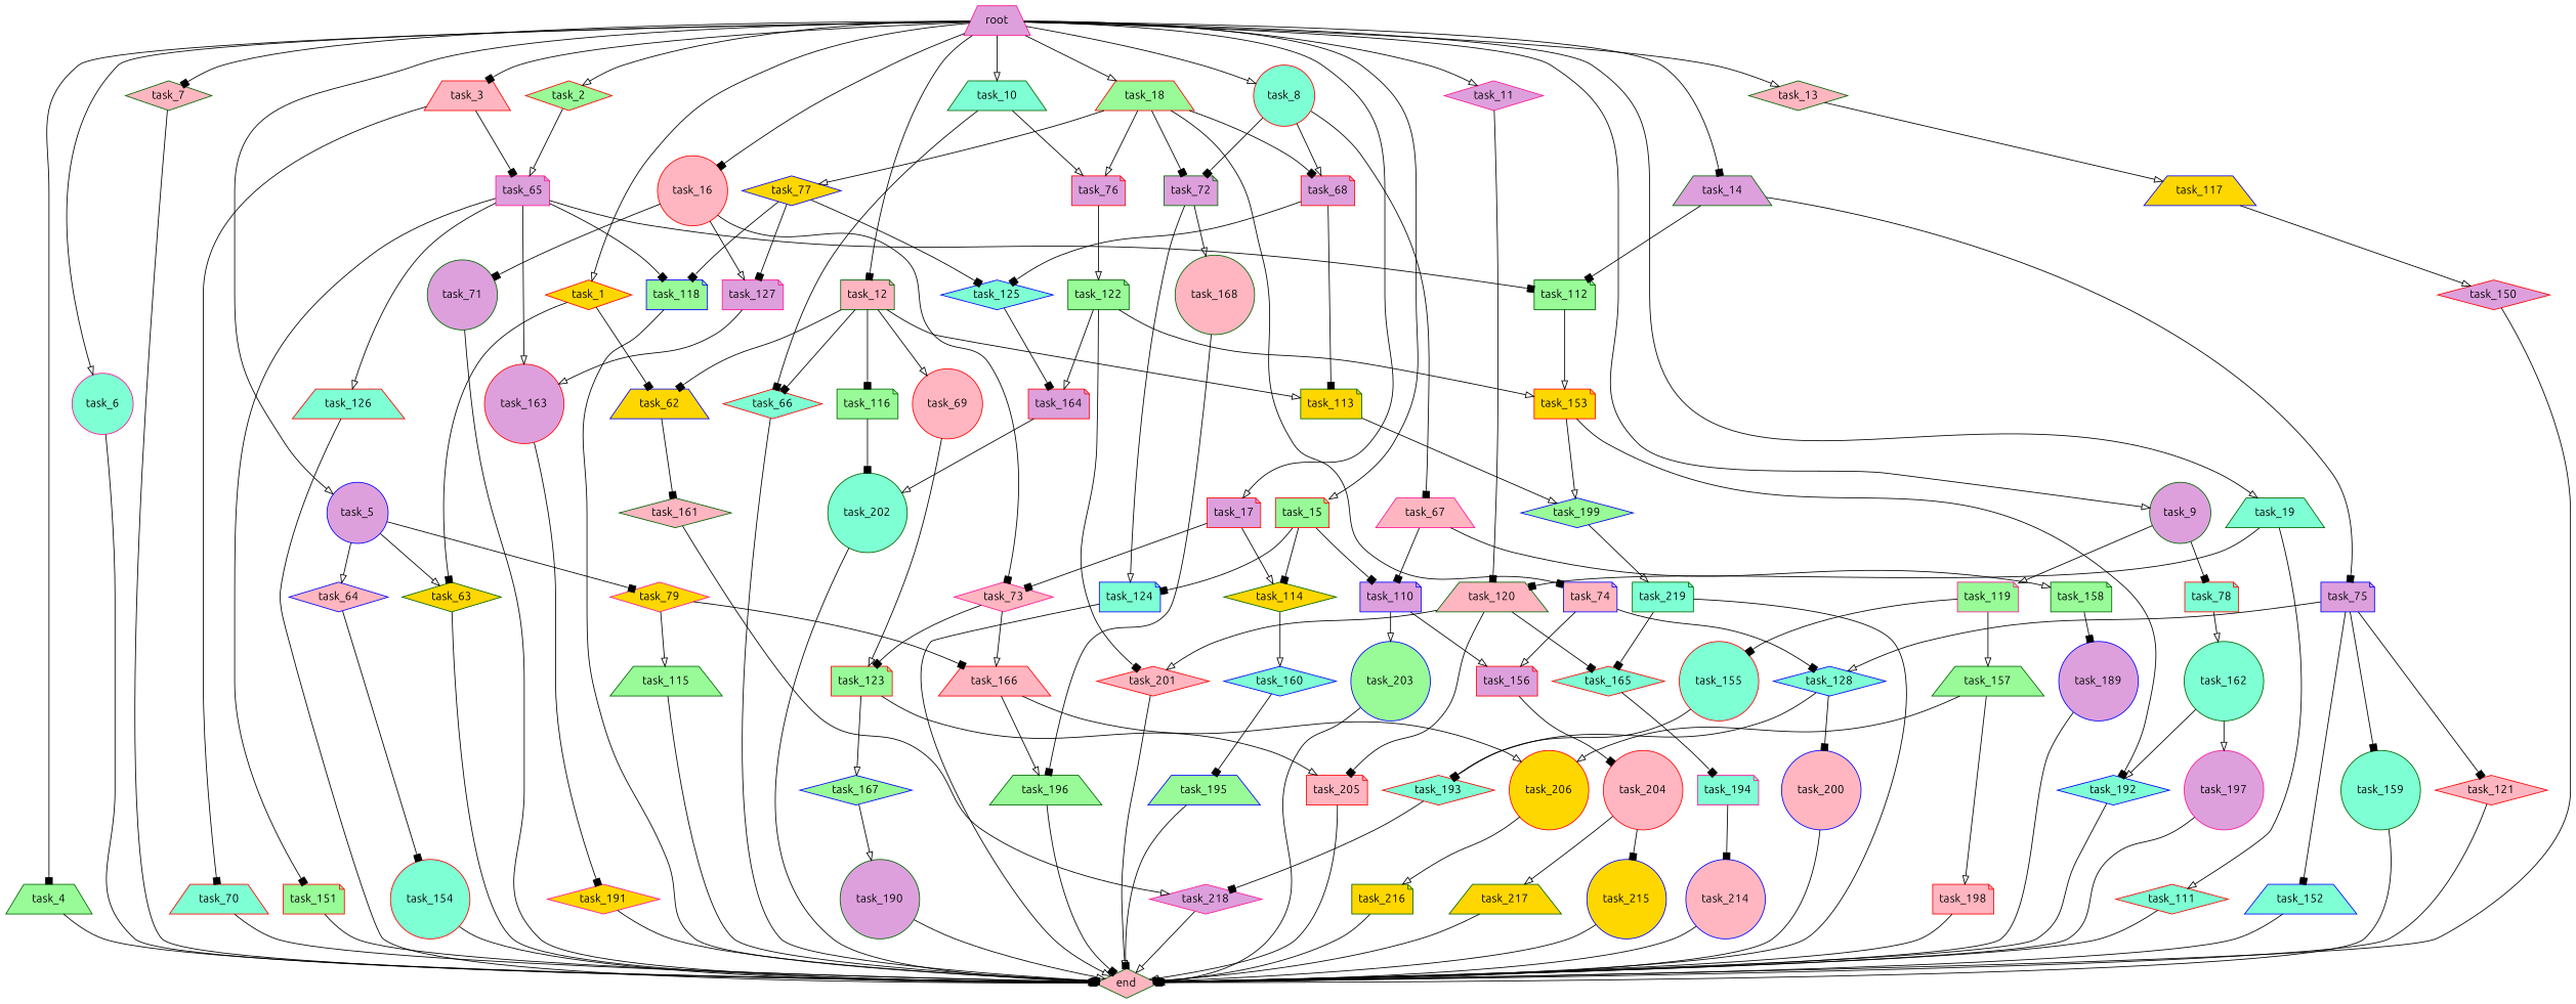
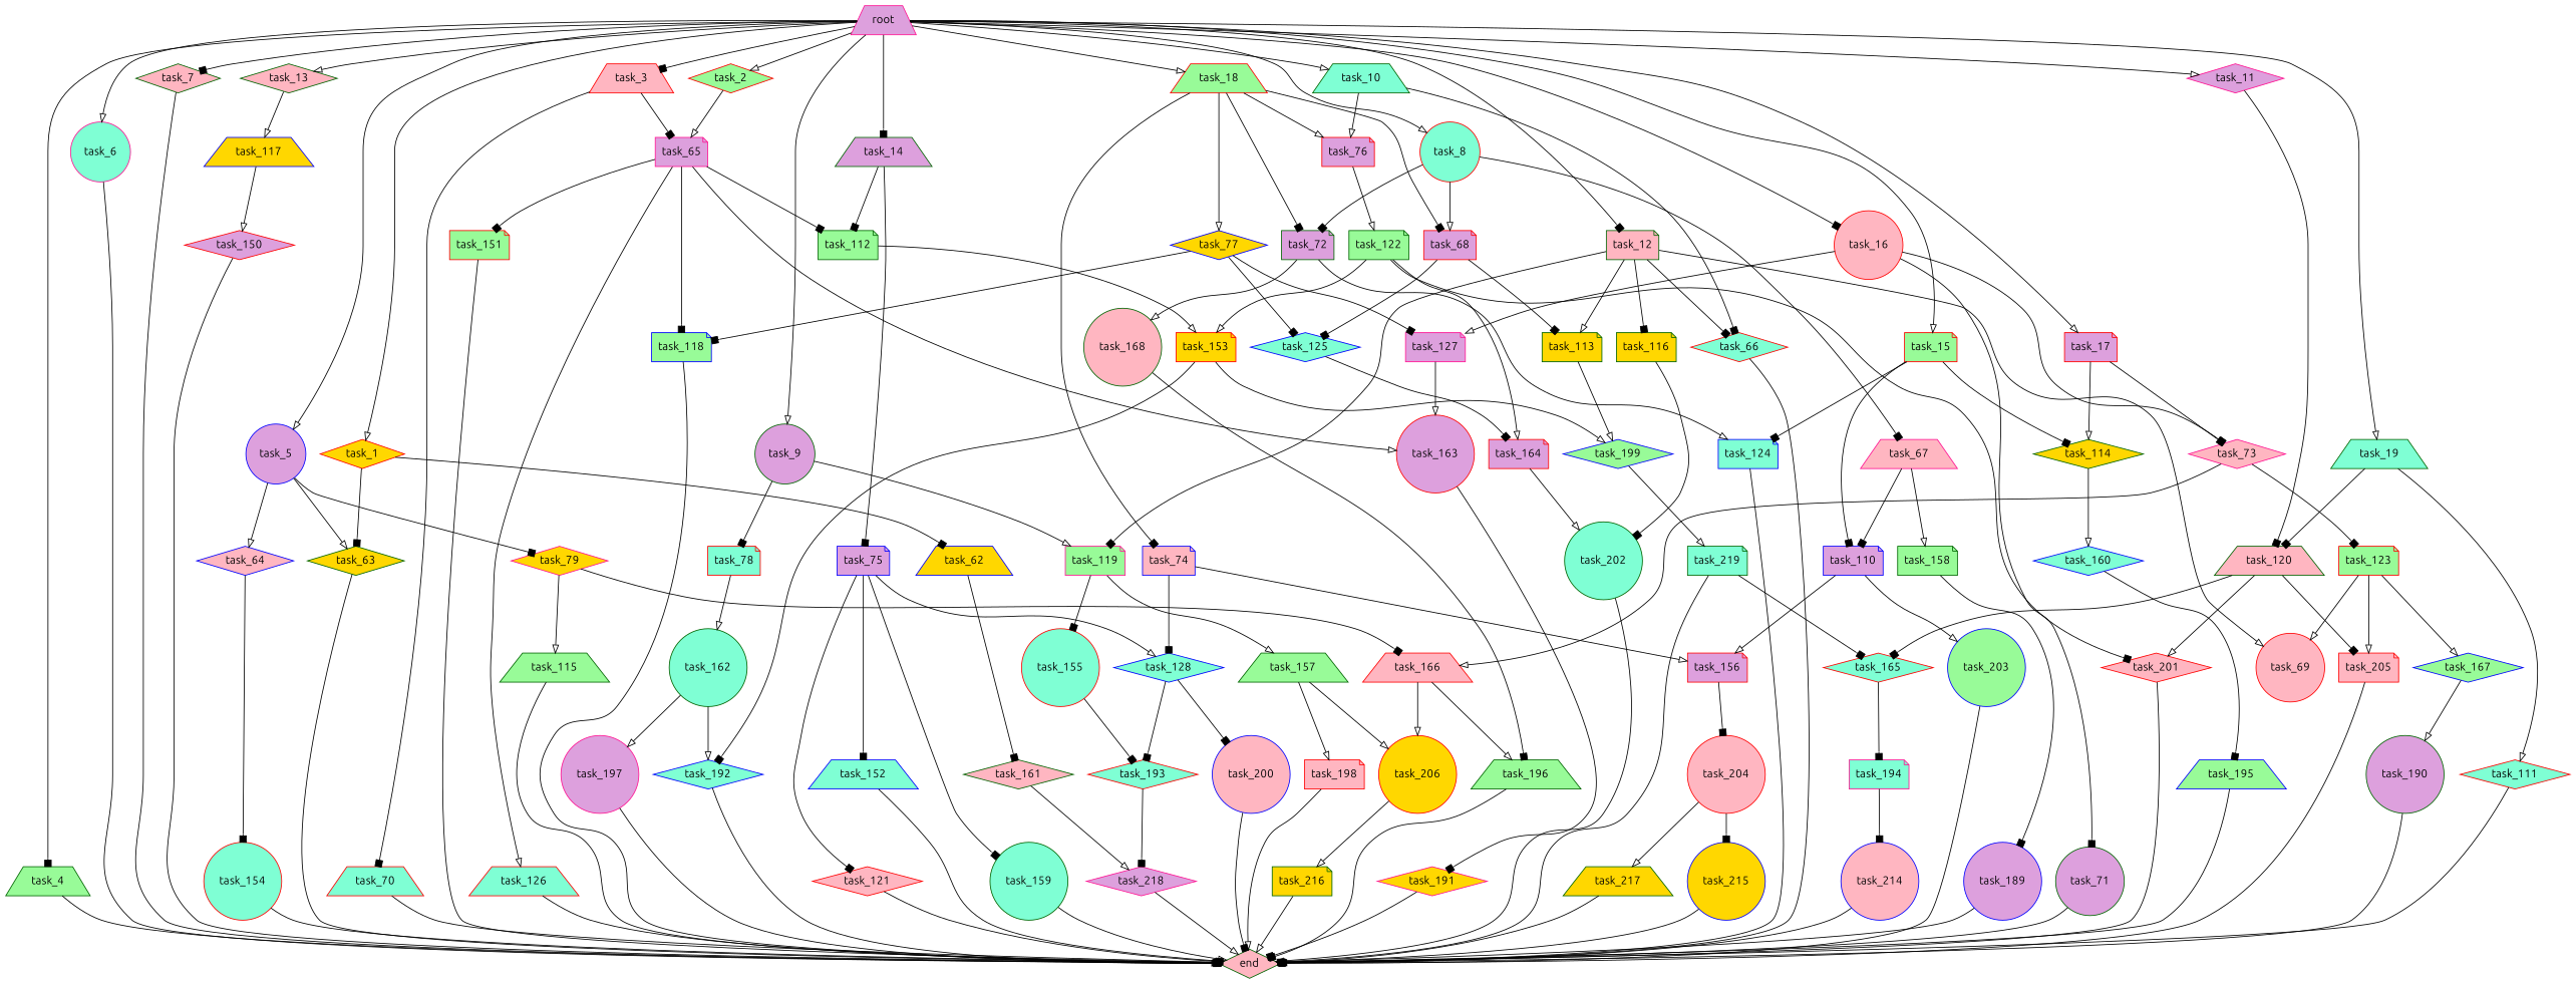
  digraph {
    fontname=Ubuntu
    node [color=red fillcolor=aquamarine fontname=Ubuntu shape=note style=filled]
    edge [arrowhead=onormal fontname=Ubuntu]
    root [color=deeppink fillcolor=plum shape=trapezium]
    task_1 [fillcolor=gold shape=diamond]
    task_2 [fillcolor=palegreen shape=diamond]
    task_3 [fillcolor=lightpink shape=trapezium]
    task_4 [color=darkgreen fillcolor=palegreen shape=trapezium]
    task_5 [color=blue fillcolor=plum shape=circle]
    task_6 [color=deeppink shape=circle]
    task_7 [color=darkgreen fillcolor=lightpink shape=diamond]
    task_8 [shape=circle]
    task_9 [color=darkgreen fillcolor=plum shape=circle]
    task_10 [color=darkgreen shape=trapezium]
    task_11 [color=deeppink fillcolor=plum shape=diamond]
    task_12 [color=darkgreen fillcolor=lightpink]
    task_13 [color=darkgreen fillcolor=lightpink shape=diamond]
    task_14 [color=darkgreen fillcolor=plum shape=trapezium]
    task_15 [fillcolor=palegreen]
    task_16 [fillcolor=lightpink shape=circle]
    task_17 [fillcolor=plum]
    task_18 [fillcolor=palegreen shape=trapezium]
    task_19 [color=darkgreen shape=trapezium]
    task_62 [color=blue fillcolor=gold shape=trapezium]
    task_63 [color=darkgreen fillcolor=gold shape=diamond]
    task_65 [color=deeppink fillcolor=plum]
    task_70 [shape=trapezium]
    end [color=darkgreen fillcolor=lightpink shape=diamond]
    task_64 [color=blue fillcolor=lightpink shape=diamond]
    task_79 [color=deeppink fillcolor=gold shape=diamond]
    task_67 [color=deeppink fillcolor=lightpink shape=trapezium]
    task_68 [fillcolor=plum]
    task_72 [color=darkgreen fillcolor=plum]
    task_78
    task_119 [color=deeppink fillcolor=palegreen]
    task_66 [shape=diamond]
    task_76 [fillcolor=plum]
    task_120 [color=darkgreen fillcolor=lightpink shape=trapezium]
    task_69 [fillcolor=lightpink shape=circle]
    task_113 [color=darkgreen fillcolor=gold]
-   task_116 [color=darkgreen fillcolor=palegreen]
+   task_116 [color=darkgreen fillcolor=gold]
    task_117 [color=blue fillcolor=gold shape=trapezium]
    task_75 [color=blue fillcolor=plum]
    task_112 [color=darkgreen fillcolor=palegreen]
    task_110 [color=blue fillcolor=plum]
    task_114 [color=darkgreen fillcolor=gold shape=diamond]
    task_124 [color=blue]
    task_71 [color=darkgreen fillcolor=plum shape=circle]
    task_73 [color=deeppink fillcolor=lightpink shape=diamond]
    task_127 [color=deeppink fillcolor=plum]
    task_74 [color=blue fillcolor=lightpink]
    task_77 [color=blue fillcolor=gold shape=diamond]
    task_111 [shape=diamond]
    task_161 [color=darkgreen fillcolor=lightpink shape=diamond]
    task_118 [color=blue fillcolor=palegreen]
    task_126 [shape=trapezium]
    task_151 [fillcolor=palegreen]
    task_163 [fillcolor=plum shape=circle]
    task_154 [shape=circle]
    task_166 [fillcolor=lightpink shape=trapezium]
    task_115 [color=darkgreen fillcolor=palegreen shape=trapezium]
    task_158 [color=darkgreen fillcolor=palegreen]
    task_125 [color=blue shape=diamond]
    task_168 [color=darkgreen fillcolor=lightpink shape=circle]
    task_162 [color=darkgreen shape=circle]
    task_155 [shape=circle]
    task_157 [color=darkgreen fillcolor=palegreen shape=trapezium]
    task_122 [color=darkgreen fillcolor=palegreen]
    task_165 [shape=diamond]
    task_201 [fillcolor=lightpink shape=diamond]
    task_205 [fillcolor=lightpink]
    task_123 [fillcolor=palegreen]
    task_199 [color=blue fillcolor=palegreen shape=diamond]
    task_202 [color=darkgreen shape=circle]
    task_150 [fillcolor=plum shape=diamond]
    task_128 [color=blue shape=diamond]
    task_121 [fillcolor=lightpink shape=diamond]
    task_152 [color=blue shape=trapezium]
    task_159 [color=darkgreen shape=circle]
    task_153 [fillcolor=gold]
    task_156 [fillcolor=plum]
    task_203 [color=blue fillcolor=palegreen shape=circle]
    task_160 [color=blue shape=diamond]
    task_189 [color=blue fillcolor=plum shape=circle]
    task_218 [color=deeppink fillcolor=plum shape=diamond]
    task_191 [color=deeppink fillcolor=gold shape=diamond]
    task_164 [fillcolor=plum]
    task_167 [color=blue fillcolor=palegreen shape=diamond]
    task_196 [color=darkgreen fillcolor=palegreen shape=trapezium]
    task_206 [fillcolor=gold shape=circle]
    task_193 [shape=diamond]
    task_200 [color=blue fillcolor=lightpink shape=circle]
    task_204 [fillcolor=lightpink shape=circle]
    task_192 [color=blue shape=diamond]
    task_197 [color=deeppink fillcolor=plum shape=circle]
    task_219 [color=darkgreen]
    task_195 [color=blue fillcolor=palegreen shape=trapezium]
    task_198 [fillcolor=lightpink]
    task_194 [color=deeppink]
    task_190 [color=darkgreen fillcolor=plum shape=circle]
    task_214 [color=blue fillcolor=lightpink shape=circle]
    task_217 [color=darkgreen fillcolor=gold shape=trapezium]
    task_215 [color=blue fillcolor=gold shape=circle]
    task_216 [color=darkgreen fillcolor=gold]
    root -> task_1
    root -> task_2
    root -> task_3 [arrowhead=box]
    root -> task_4 [arrowhead=box]
    root -> task_5
    root -> task_6
    root -> task_7 [arrowhead=box]
    root -> task_8
    root -> task_9
    root -> task_10
    root -> task_11
    root -> task_12 [arrowhead=box]
    root -> task_13
    root -> task_14 [arrowhead=box]
    root -> task_15
    root -> task_16 [arrowhead=box]
    root -> task_17
    root -> task_18
    root -> task_19
    task_1 -> task_62 [arrowhead=box]
    task_1 -> task_63 [arrowhead=box]
    task_2 -> task_65
    task_3 -> task_65 [arrowhead=box]
    task_3 -> task_70 [arrowhead=box]
    task_4 -> end
    task_5 -> task_63
    task_5 -> task_64
    task_5 -> task_79 [arrowhead=box]
    task_6 -> end [arrowhead=box]
    task_7 -> end [arrowhead=box]
    task_8 -> task_67 [arrowhead=box]
    task_8 -> task_68
    task_8 -> task_72 [arrowhead=box]
    task_9 -> task_78 [arrowhead=box]
    task_9 -> task_119
    task_10 -> task_66 [arrowhead=box]
    task_10 -> task_76
    task_11 -> task_120 [arrowhead=box]
-   task_12 -> task_62 [arrowhead=box]
+   task_12 -> task_119 [arrowhead=box]
    task_12 -> task_66 [arrowhead=box]
    task_12 -> task_69
    task_12 -> task_113
    task_12 -> task_116 [arrowhead=box]
    task_13 -> task_117
    task_14 -> task_75 [arrowhead=box]
    task_14 -> task_112 [arrowhead=box]
    task_15 -> task_110 [arrowhead=box]
    task_15 -> task_114 [arrowhead=box]
    task_15 -> task_124 [arrowhead=box]
    task_16 -> task_71 [arrowhead=box]
    task_16 -> task_73 [arrowhead=box]
    task_16 -> task_127
    task_17 -> task_114
    task_17 -> task_73 [arrowhead=box]
    task_18 -> task_68 [arrowhead=box]
    task_18 -> task_72 [arrowhead=box]
    task_18 -> task_76
    task_18 -> task_74 [arrowhead=box]
    task_18 -> task_77
    task_19 -> task_120 [arrowhead=box]
    task_19 -> task_111
    task_62 -> task_161 [arrowhead=box]
    task_63 -> end
    task_65 -> task_112 [arrowhead=box]
    task_65 -> task_118 [arrowhead=box]
    task_65 -> task_126
    task_65 -> task_151 [arrowhead=box]
    task_65 -> task_163
    task_70 -> end [arrowhead=box]
    task_64 -> task_154 [arrowhead=box]
    task_79 -> task_166 [arrowhead=box]
    task_79 -> task_115
    task_67 -> task_110 [arrowhead=box]
    task_67 -> task_158
    task_68 -> task_113 [arrowhead=box]
    task_68 -> task_125 [arrowhead=box]
    task_72 -> task_124
    task_72 -> task_168
    task_78 -> task_162
    task_119 -> task_155 [arrowhead=box]
    task_119 -> task_157
    task_66 -> end
    task_76 -> task_122
    task_120 -> task_165 [arrowhead=box]
    task_120 -> task_201
    task_120 -> task_205 [arrowhead=box]
-   task_69 -> task_123
+   task_123 -> task_69
    task_113 -> task_199
    task_116 -> task_202 [arrowhead=box]
    task_117 -> task_150
    task_75 -> task_128
    task_75 -> task_121 [arrowhead=box]
    task_75 -> task_152 [arrowhead=box]
    task_75 -> task_159 [arrowhead=box]
    task_112 -> task_153
    task_110 -> task_156
    task_110 -> task_203
    task_114 -> task_160
    task_124 -> end
    task_71 -> end
    task_73 -> task_166
    task_73 -> task_123 [arrowhead=box]
    task_127 -> task_163
    task_74 -> task_128 [arrowhead=box]
    task_74 -> task_156
    task_77 -> task_127 [arrowhead=box]
    task_77 -> task_118 [arrowhead=box]
    task_77 -> task_125 [arrowhead=box]
    task_111 -> end
    task_161 -> task_218
    task_118 -> end
    task_126 -> end [arrowhead=box]
    task_151 -> end
    task_163 -> task_191 [arrowhead=box]
    task_154 -> end [arrowhead=box]
    task_166 -> task_196
    task_166 -> task_206
    task_115 -> end [arrowhead=box]
    task_158 -> task_189 [arrowhead=box]
    task_125 -> task_164 [arrowhead=box]
    task_168 -> task_196 [arrowhead=box]
    task_162 -> task_192
    task_162 -> task_197
    task_155 -> task_193 [arrowhead=box]
    task_157 -> task_206
    task_157 -> task_198
    task_122 -> task_201 [arrowhead=box]
    task_122 -> task_153
    task_122 -> task_164
    task_165 -> task_194 [arrowhead=box]
    task_201 -> end
    task_205 -> end
    task_123 -> task_205
    task_123 -> task_167
    task_199 -> task_219
    task_202 -> end
    task_150 -> end [arrowhead=box]
    task_128 -> task_193 [arrowhead=box]
    task_128 -> task_200 [arrowhead=box]
    task_121 -> end [arrowhead=box]
    task_152 -> end
    task_159 -> end
    task_153 -> task_199
    task_153 -> task_192 [arrowhead=box]
    task_156 -> task_204 [arrowhead=box]
    task_203 -> end [arrowhead=box]
    task_160 -> task_195 [arrowhead=box]
    task_189 -> end
    task_218 -> end
    task_191 -> end [arrowhead=box]
    task_164 -> task_202
    task_167 -> task_190
    task_196 -> end [arrowhead=box]
    task_206 -> task_216
    task_193 -> task_218 [arrowhead=box]
    task_200 -> end [arrowhead=box]
    task_204 -> task_217
    task_204 -> task_215 [arrowhead=box]
    task_192 -> end [arrowhead=box]
    task_197 -> end
    task_219 -> end
    task_219 -> task_165 [arrowhead=box]
    task_195 -> end [arrowhead=box]
    task_198 -> end
    task_194 -> task_214 [arrowhead=box]
    task_190 -> end
    task_214 -> end [arrowhead=box]
    task_217 -> end [arrowhead=box]
    task_215 -> end
    task_216 -> end
  }
